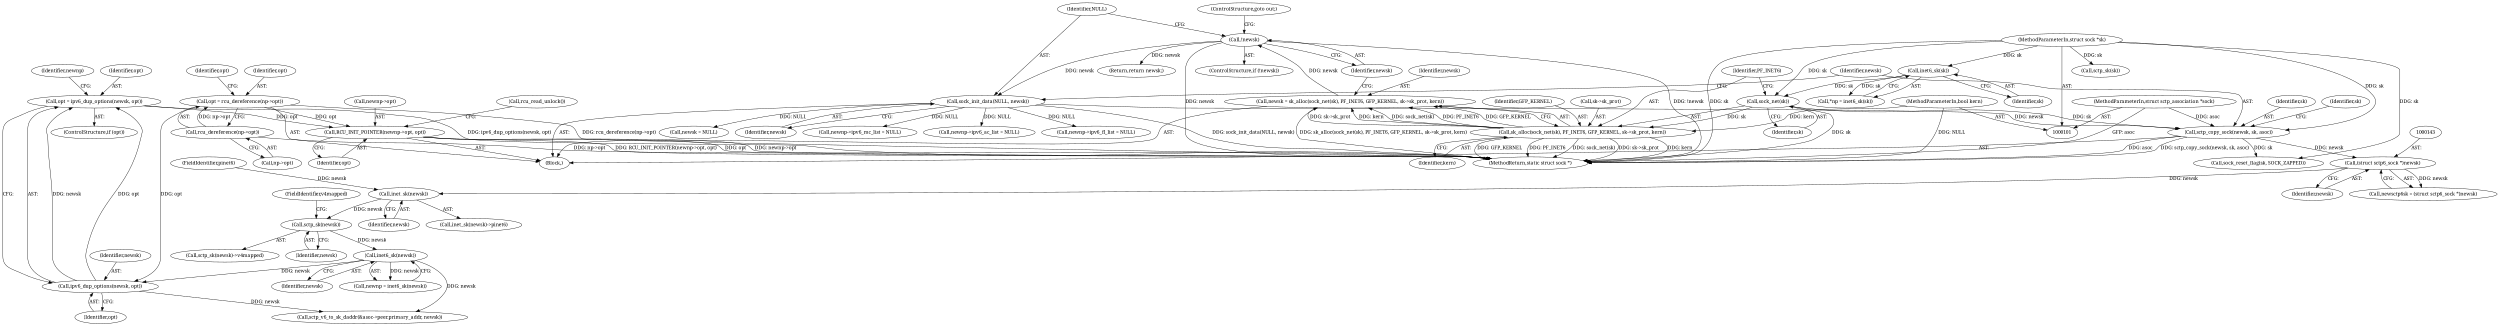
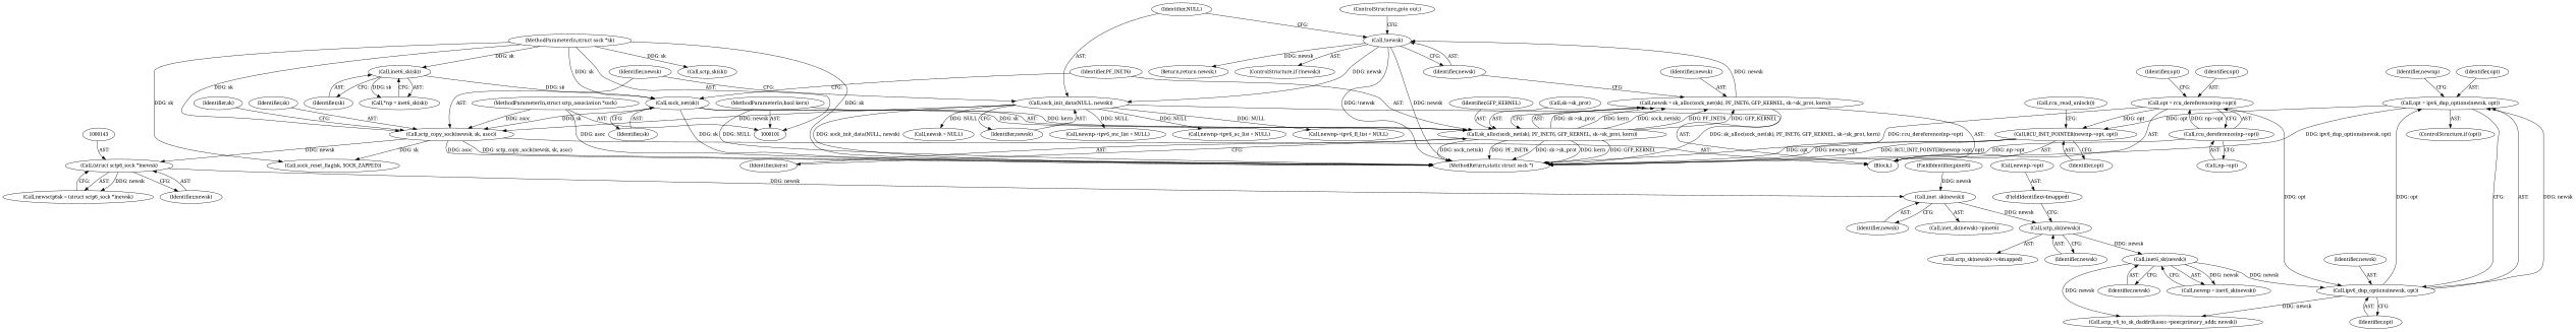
  digraph {
    fontname="Noto Serif"
    node [fontname="Noto Serif"]
    edge [fontname="Noto Serif"]
    n1 [label="(Call,opt = ipv6_dup_options(newsk, opt))"]
    n2 [label="(Call,ipv6_dup_options(newsk, opt))"]
    n3 [label="(Call,RCU_INIT_POINTER(newnp->opt, opt))"]
    n4 [label="(ControlStructure,if (opt))"]
    n5 [label="(MethodReturn,static struct sock *)"]
    n6 [label="(Identifier,opt)"]
    n7 [label="(Call,sctp_v6_to_sk_daddr(&asoc->peer.primary_addr, newsk))"]
    n8 [label="(Block,)"]
    n9 [label="(Identifier,opt)"]
    n10 [label="(Call,inet6_sk(newsk))"]
    n11 [label="(Identifier,newsk)"]
    n12 [label="(Call,newnp = inet6_sk(newsk))"]
    n13 [label="(Call,sctp_sk(newsk))"]
    n14 [label="(Call,sctp_sk(newsk)->v4mapped)"]
    n15 [label="(Identifier,newsk)"]
    n16 [label="(Call,inet_sk(newsk))"]
    n17 [label="(Call,inet_sk(newsk)->pinet6)"]
    n18 [label="(Identifier,newsk)"]
    n19 [label="(Call,(struct sctp6_sock *)newsk)"]
    n20 [label="(Call,newsctp6sk = (struct sctp6_sock *)newsk)"]
    n21 [label="(Identifier,newsk)"]
    n22 [label="(Call,sctp_copy_sock(newsk, sk, asoc))"]
    n23 [label="(Call,sock_reset_flag(sk, SOCK_ZAPPED))"]
    n24 [label="(Call,sock_init_data(NULL, newsk))"]
    n25 [label="(Call,newnp->ipv6_ac_list = NULL)"]
    n26 [label="(Call,newnp->ipv6_fl_list = NULL)"]
    n27 [label="(Call,newsk = NULL)"]
    n28 [label="(Identifier,newsk)"]
    n29 [label="(Call,newnp->ipv6_mc_list = NULL)"]
    n30 [label="(Call,!newsk)"]
    n31 [label="(Identifier,newsk)"]
    n32 [label="(Return,return newsk;)"]
    n33 [label="(ControlStructure,if (!newsk))"]
    n34 [label="(Call,newsk = sk_alloc(sock_net(sk), PF_INET6, GFP_KERNEL, sk->sk_prot, kern))"]
    n35 [label="(Call,sk_alloc(sock_net(sk), PF_INET6, GFP_KERNEL, sk->sk_prot, kern))"]
    n36 [label="(Identifier,kern)"]
    n37 [label="(Call,sock_net(sk))"]
    n38 [label="(Identifier,sk)"]
    n39 [label="(Call,inet6_sk(sk))"]
    n40 [label="(Identifier,sk)"]
    n41 [label="(Call,*np = inet6_sk(sk))"]
    n42 [label="(MethodParameterIn,struct sock *sk)"]
    n43 [label="(Call,sctp_sk(sk))"]
    1000101
    n45 [label="(MethodParameterIn,bool kern)"]
    n46 [label="(MethodParameterIn,struct sctp_association *sock)"]
    n47 [label="(Call,opt = rcu_dereference(np->opt))"]
    n48 [label="(Call,rcu_dereference(np->opt))"]
    n49 [label="(Call,np->opt)"]
    n50 [label="(Identifier,newsk)"]
    n51 [label="(Identifier,newsk)"]
    n52 [label="(Identifier,newnp)"]
    n53 [label="(Identifier,opt)"]
    n54 [label="(Identifier,PF_INET6)"]
    n55 [label="(ControlStructure,goto out;)"]
    n56 [label="(Identifier,sk)"]
    n57 [label="(Identifier,opt)"]
    n58 [label="(Identifier,opt)"]
    n59 [label="(Identifier,sk)"]
    n60 [label="(Identifier,GFP_KERNEL)"]
    n61 [label="(FieldIdentifier,v4mapped)"]
    n62 [label="(Call,rcu_read_unlock())"]
    n63 [label="(FieldIdentifier,pinet6)"]
    n64 [label="(Call,sk->sk_prot)"]
    n65 [label="(Call,newnp->opt)"]
    n66 [label="(Identifier,NULL)"]
    n67 [label="(Identifier,newsk)"]
    1000143
    n1 -> n2 [label="CFG: "]
    n1 -> n3 [label="DDG: opt"]
    n1 -> n4 [label="AST: "]
    n1 -> n5 [label="DDG: ipv6_dup_options(newsk, opt)"]
    n2 -> n1 [label="AST: "]
    n2 -> n1 [label="DDG: newsk"]
    n2 -> n1 [label="DDG: opt"]
    n2 -> n6 [label="CFG: "]
    n2 -> n7 [label="DDG: newsk"]
    n3 -> n5 [label="DDG: RCU_INIT_POINTER(newnp->opt, opt)"]
    n3 -> n5 [label="DDG: opt"]
    n3 -> n5 [label="DDG: newnp->opt"]
    n3 -> n8 [label="AST: "]
    n3 -> n9 [label="CFG: "]
    n6 -> n2 [label="AST: "]
    n9 -> n3 [label="AST: "]
    n10 -> n2 [label="DDG: newsk"]
    n10 -> n7 [label="DDG: newsk"]
    n10 -> n11 [label="CFG: "]
    n10 -> n12 [label="AST: "]
    n10 -> n12 [label="DDG: newsk"]
    n11 -> n10 [label="AST: "]
    n12 -> n10 [label="CFG: "]
    n13 -> n10 [label="DDG: newsk"]
    n13 -> n14 [label="AST: "]
    n13 -> n15 [label="CFG: "]
    n15 -> n13 [label="AST: "]
    n16 -> n13 [label="DDG: newsk"]
    n16 -> n17 [label="AST: "]
    n16 -> n18 [label="CFG: "]
    n18 -> n16 [label="AST: "]
    n19 -> n16 [label="DDG: newsk"]
    n19 -> n20 [label="AST: "]
    n19 -> n20 [label="DDG: newsk"]
    n19 -> n21 [label="CFG: "]
    n20 -> n19 [label="CFG: "]
    n21 -> n19 [label="AST: "]
    n22 -> n5 [label="DDG: sctp_copy_sock(newsk, sk, asoc)"]
    n22 -> n5 [label="DDG: asoc"]
    n22 -> n8 [label="AST: "]
    n22 -> n19 [label="DDG: newsk"]
    n22 -> n23 [label="DDG: sk"]
    n24 -> n5 [label="DDG: sock_init_data(NULL, newsk)"]
    n24 -> n8 [label="AST: "]
    n24 -> n22 [label="DDG: newsk"]
    n24 -> n25 [label="DDG: NULL"]
    n24 -> n26 [label="DDG: NULL"]
    n24 -> n27 [label="DDG: NULL"]
    n24 -> n28 [label="CFG: "]
    n24 -> n29 [label="DDG: NULL"]
    n28 -> n24 [label="AST: "]
    n30 -> n5 [label="DDG: !newsk"]
    n30 -> n5 [label="DDG: newsk"]
    n30 -> n24 [label="DDG: newsk"]
    n30 -> n31 [label="CFG: "]
    n30 -> n32 [label="DDG: newsk"]
    n30 -> n33 [label="AST: "]
    n31 -> n30 [label="AST: "]
    n31 -> n34 [label="CFG: "]
    n34 -> n5 [label="DDG: sk_alloc(sock_net(sk), PF_INET6, GFP_KERNEL, sk->sk_prot, kern)"]
    n34 -> n8 [label="AST: "]
    n34 -> n30 [label="DDG: newsk"]
    n34 -> n35 [label="CFG: "]
    n35 -> n5 [label="DDG: kern"]
    n35 -> n5 [label="DDG: GFP_KERNEL"]
    n35 -> n5 [label="DDG: sock_net(sk)"]
    n35 -> n5 [label="DDG: PF_INET6"]
    n35 -> n5 [label="DDG: sk->sk_prot"]
    n35 -> n34 [label="AST: "]
    n35 -> n34 [label="DDG: sk->sk_prot"]
    n35 -> n34 [label="DDG: kern"]
    n35 -> n34 [label="DDG: sock_net(sk)"]
    n35 -> n34 [label="DDG: PF_INET6"]
    n35 -> n34 [label="DDG: GFP_KERNEL"]
    n35 -> n36 [label="CFG: "]
    n36 -> n35 [label="AST: "]
    n37 -> n5 [label="DDG: sk"]
    n37 -> n22 [label="DDG: sk"]
    n37 -> n35 [label="AST: "]
    n37 -> n35 [label="DDG: sk"]
    n37 -> n38 [label="CFG: "]
    n38 -> n37 [label="AST: "]
    n39 -> n37 [label="DDG: sk"]
    n39 -> n40 [label="CFG: "]
    n39 -> n41 [label="AST: "]
    n39 -> n41 [label="DDG: sk"]
    n40 -> n39 [label="AST: "]
    n41 -> n39 [label="CFG: "]
    n42 -> n5 [label="DDG: sk"]
    n42 -> n22 [label="DDG: sk"]
    n42 -> n23 [label="DDG: sk"]
    n42 -> n37 [label="DDG: sk"]
    n42 -> n39 [label="DDG: sk"]
    n42 -> n43 [label="DDG: sk"]
    n42 -> 1000101 [label="AST: "]
    n45 -> n5 [label="DDG: NULL"]
    n45 -> n35 [label="DDG: kern"]
    n45 -> 1000101 [label="AST: "]
-   n46 -> n5 [label="GFP: asoc"]
+   n46 -> n5 [label="DDG: asoc"]
    n46 -> n22 [label="DDG: asoc"]
    n46 -> 1000101 [label="AST: "]
    n47 -> n2 [label="DDG: opt"]
    n47 -> n3 [label="DDG: opt"]
    n47 -> n5 [label="DDG: rcu_dereference(np->opt)"]
    n47 -> n8 [label="AST: "]
    n47 -> n48 [label="CFG: "]
    n48 -> n5 [label="DDG: np->opt"]
    n48 -> n47 [label="AST: "]
    n48 -> n47 [label="DDG: np->opt"]
    n48 -> n49 [label="CFG: "]
    n49 -> n48 [label="AST: "]
    n50 -> n34 [label="AST: "]
    n51 -> n22 [label="AST: "]
    n51 -> n24 [label="CFG: "]
    n52 -> n1 [label="CFG: "]
    n53 -> n47 [label="CFG: "]
    n54 -> n35 [label="AST: "]
    n54 -> n37 [label="CFG: "]
    n55 -> n30 [label="CFG: "]
    n56 -> n22 [label="CFG: "]
    n57 -> n1 [label="AST: "]
    n58 -> n47 [label="AST: "]
    n59 -> n22 [label="AST: "]
    n60 -> n35 [label="AST: "]
    n61 -> n13 [label="CFG: "]
    n62 -> n3 [label="CFG: "]
    n63 -> n16 [label="DDG: newsk"]
    n64 -> n35 [label="AST: "]
-   n65 -> n3 [label="AST: "]
+   n65 -> n61 [label="AST: "]
    n66 -> n24 [label="AST: "]
    n66 -> n30 [label="CFG: "]
    n67 -> n2 [label="AST: "]
    1000143 -> n19 [label="AST: "]
  }
